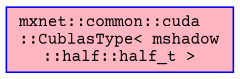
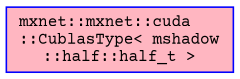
  digraph {
    rankdir=LR
    fontname="Courier Prime"
-   n1 [color=blue fillcolor=lightpink fontname="Courier Prime" fontsize=10 height=0.2 label="mxnet::common::cuda\l::CublasType\< mshadow\l::half::half_t \>" shape=record style=filled width=0.4]
+   n1 [color=blue fillcolor=lightpink fontname="Courier Prime" fontsize=10 height=0.2 label="mxnet::mxnet::cuda\l::CublasType\< mshadow\l::half::half_t \>" shape=record style=filled width=0.4]
  }
